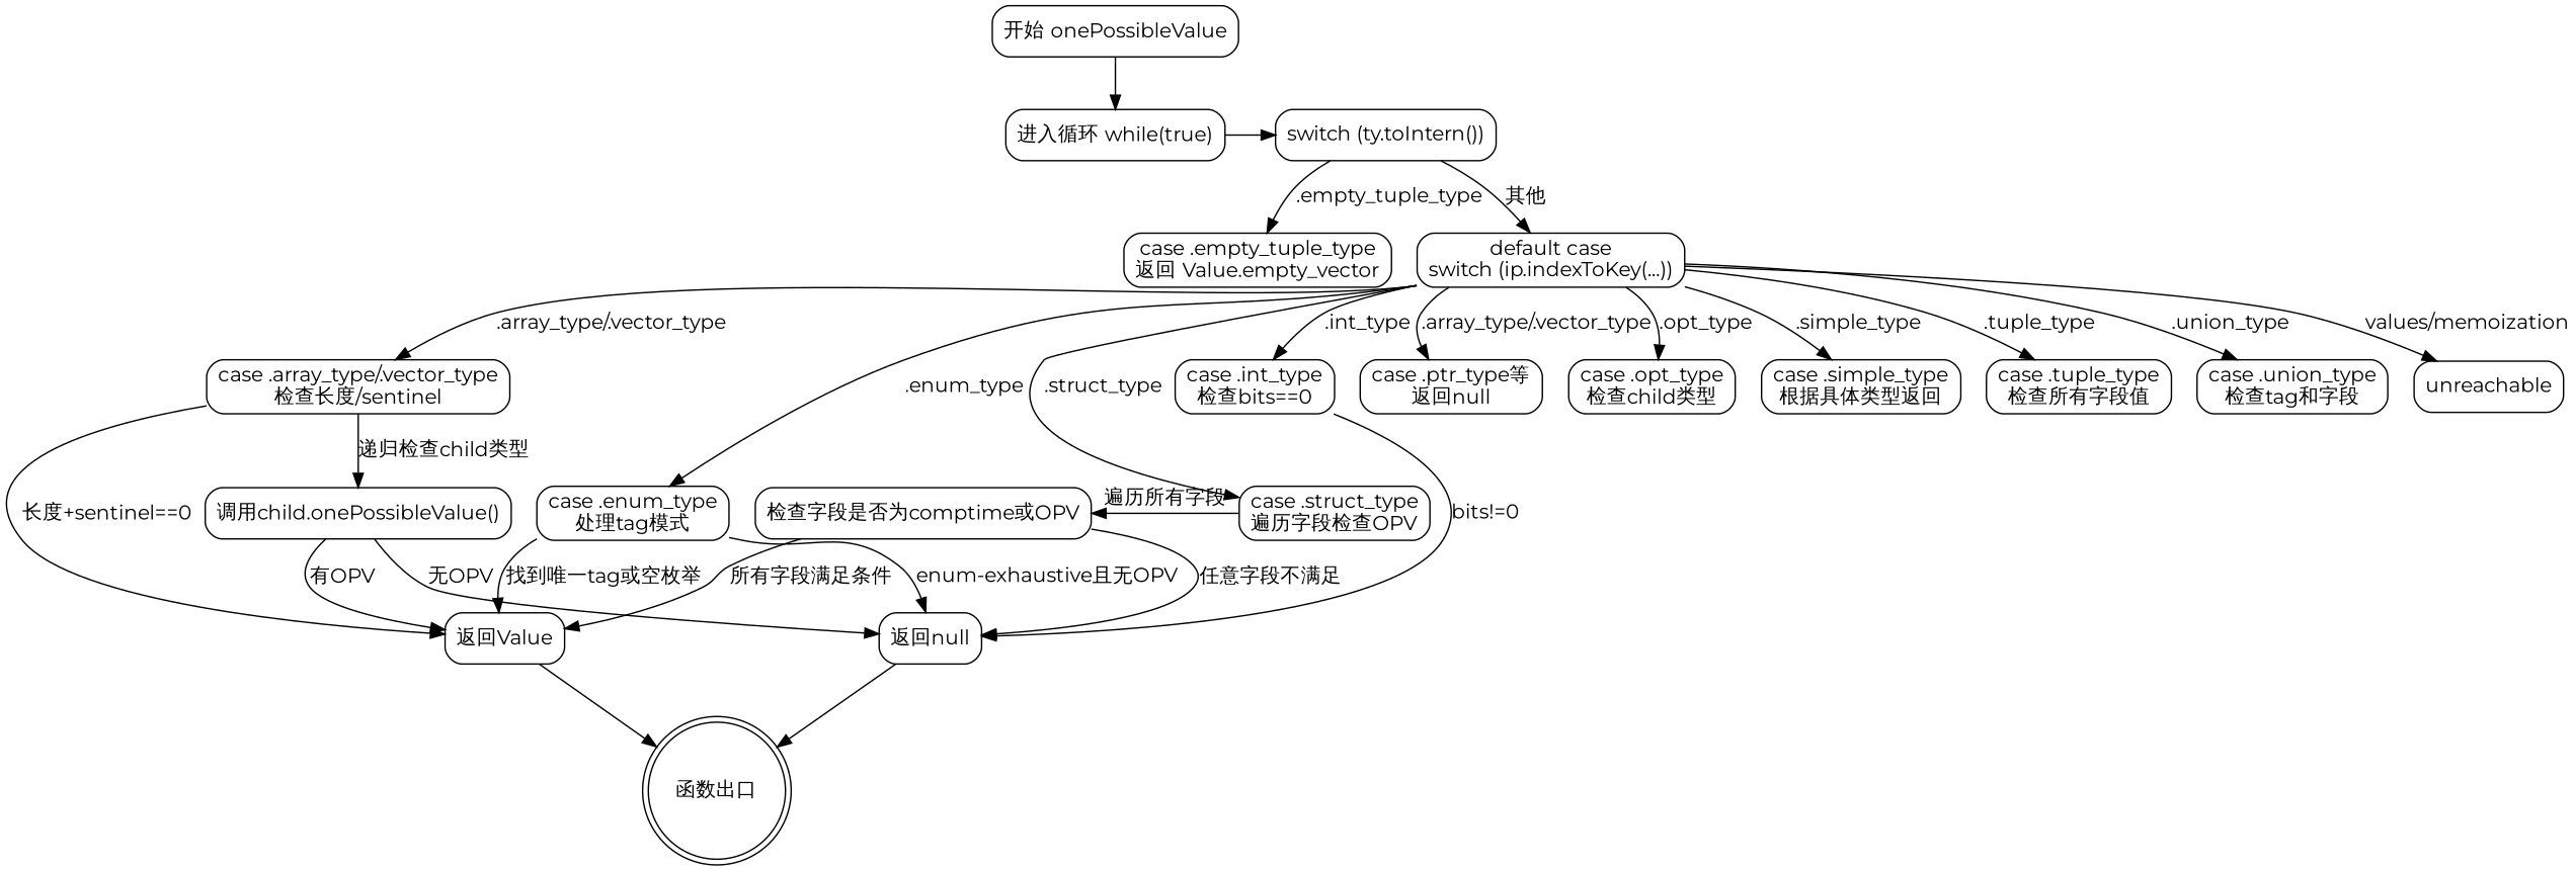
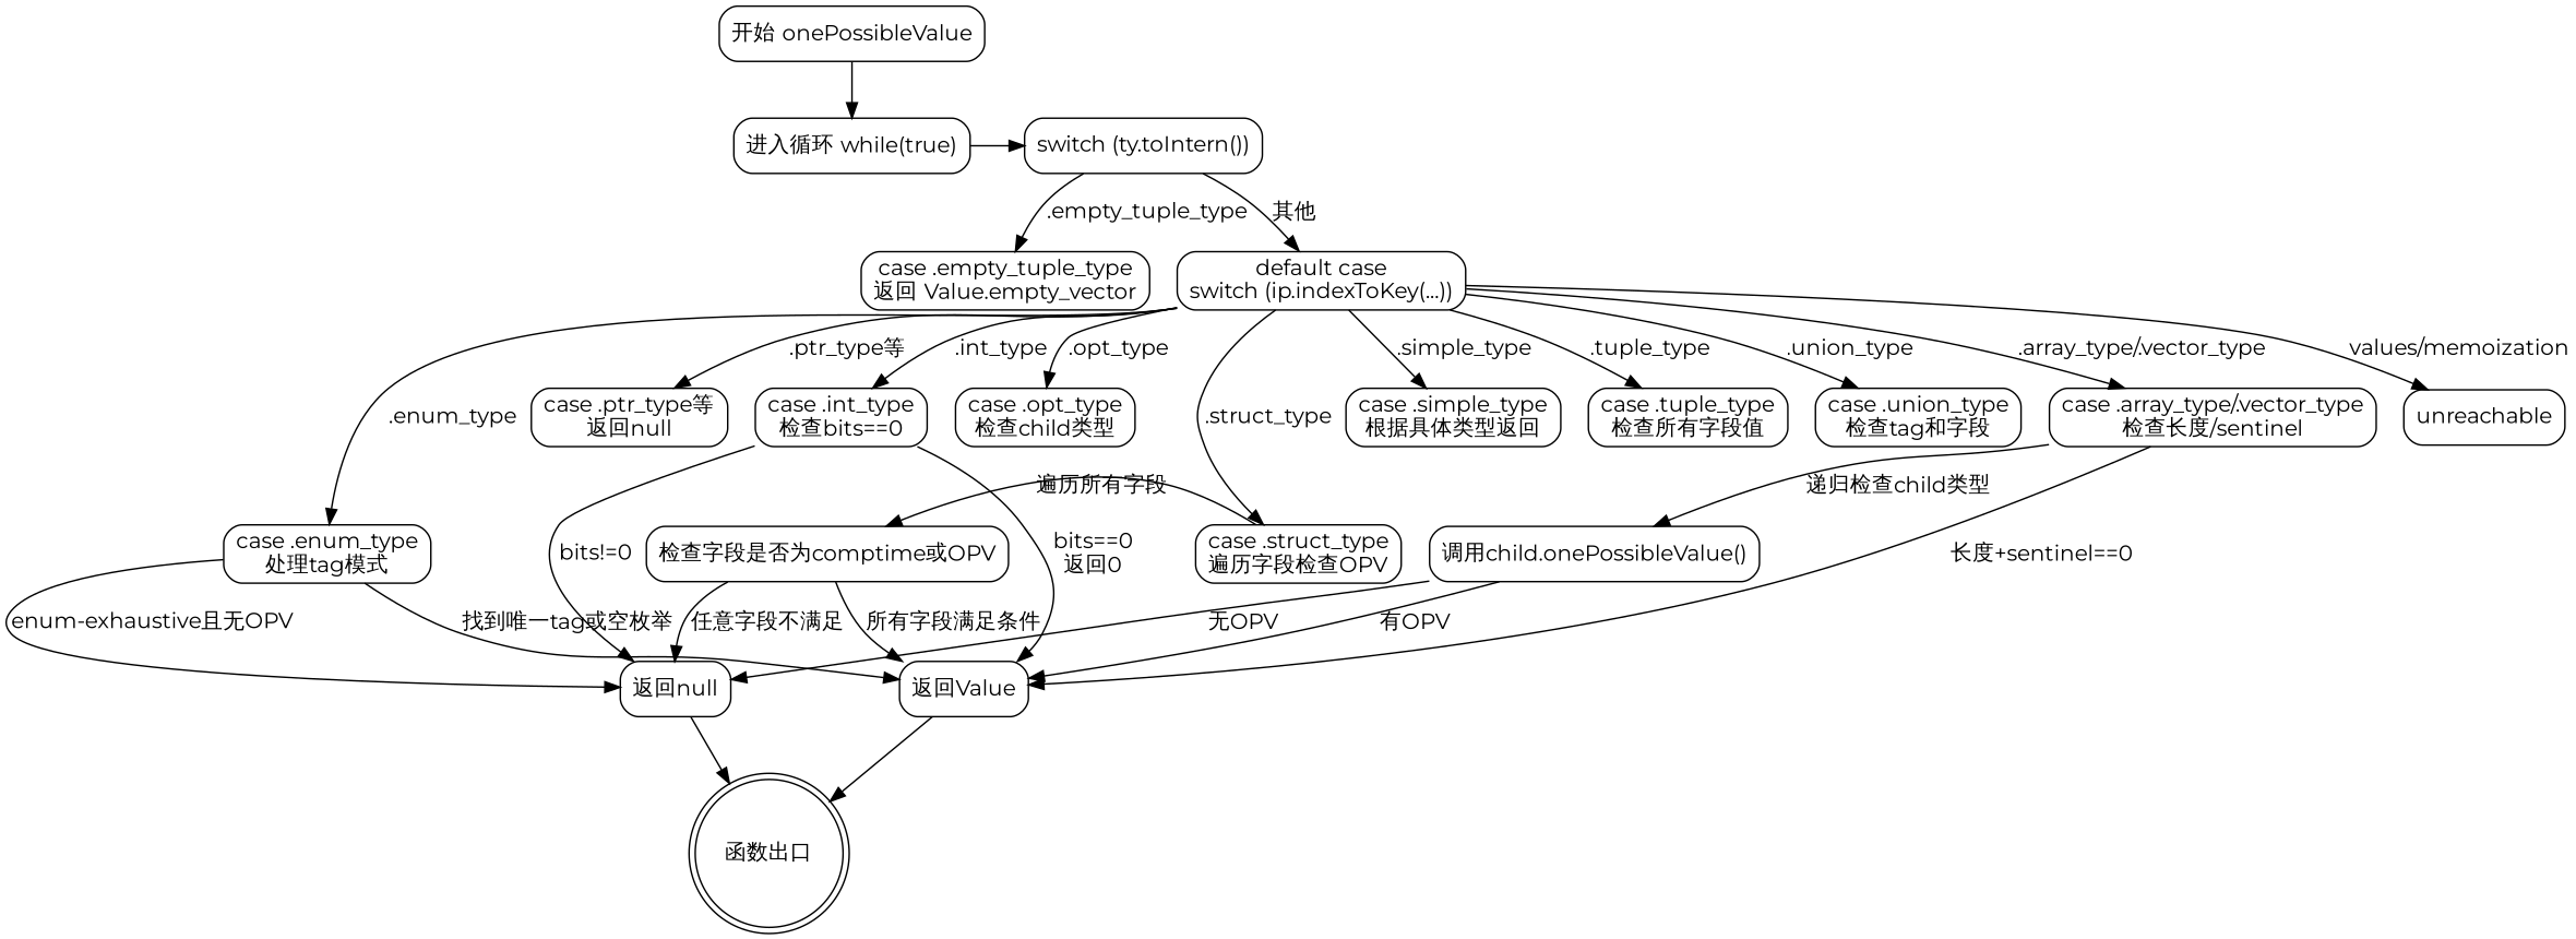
  digraph {
    fontname=Montserrat
    node [fontname=Montserrat shape=rectangle style=rounded]
    edge [fontname=Montserrat]
    n1 [label="进入循环 while(true)"]
    n2 [label="switch (ty.toIntern())"]
    n3 [label="case .int_type\n检查bits==0"]
    n4 [label="case .ptr_type等\n返回null"]
    n5 [label="case .array_type/.vector_type\n检查长度/sentinel"]
    n6 [label="case .opt_type\n检查child类型"]
    n7 [label="case .struct_type\n遍历字段检查OPV"]
    n8 [label="调用child.onePossibleValue()"]
    n9 [label="检查字段是否为comptime或OPV"]
    n10 [label="case .empty_tuple_type\n返回 Value.empty_vector"]
    n11 [label="default case\nswitch (ip.indexToKey(...))"]
    n12 [label="返回Value"]
    n13 [label="返回null"]
    n14 [label="开始 onePossibleValue"]
    n15 [label="case .simple_type\n根据具体类型返回"]
    n16 [label="case .tuple_type\n检查所有字段值"]
    n17 [label="case .union_type\n检查tag和字段"]
    n18 [label="case .enum_type\n处理tag模式"]
    n19 [label=unreachable]
    n20 [label="函数出口" shape=doublecircle]
    subgraph sub_1 {
      rank=same
      n1
      n2
    }
    subgraph sub_2 {
      rank=same
      n3
      n4
      n5
      n6
    }
    subgraph sub_3 {
      rank=same
      n7
      n8
      n9
    }
    n1 -> n2
    n2 -> n10 [label=".empty_tuple_type"]
    n2 -> n11 [label="其他"]
+   n3 -> n12 [label="bits==0\n返回0"]
    n3 -> n13 [label="bits!=0"]
    n5 -> n8 [label="递归检查child类型"]
    n5 -> n12 [label="长度+sentinel==0"]
    n7 -> n9 [label="遍历所有字段"]
    n8 -> n12 [label="有OPV"]
    n8 -> n13 [label="无OPV"]
    n9 -> n12 [label="所有字段满足条件"]
    n9 -> n13 [label="任意字段不满足"]
    n11 -> n3 [label=".int_type"]
-   n11 -> n4 [label=".array_type/.vector_type"]
+   n11 -> n4 [label=".ptr_type等"]
    n11 -> n5 [label=".array_type/.vector_type"]
    n11 -> n6 [label=".opt_type"]
    n11 -> n7 [label=".struct_type"]
    n11 -> n15 [label=".simple_type"]
    n11 -> n16 [label=".tuple_type"]
    n11 -> n17 [label=".union_type"]
    n11 -> n18 [label=".enum_type"]
    n11 -> n19 [label="values/memoization"]
    n12 -> n20
    n13 -> n20
    n14 -> n1
    n18 -> n12 [label="找到唯一tag或空枚举"]
    n18 -> n13 [label="enum-exhaustive且无OPV"]
  }
